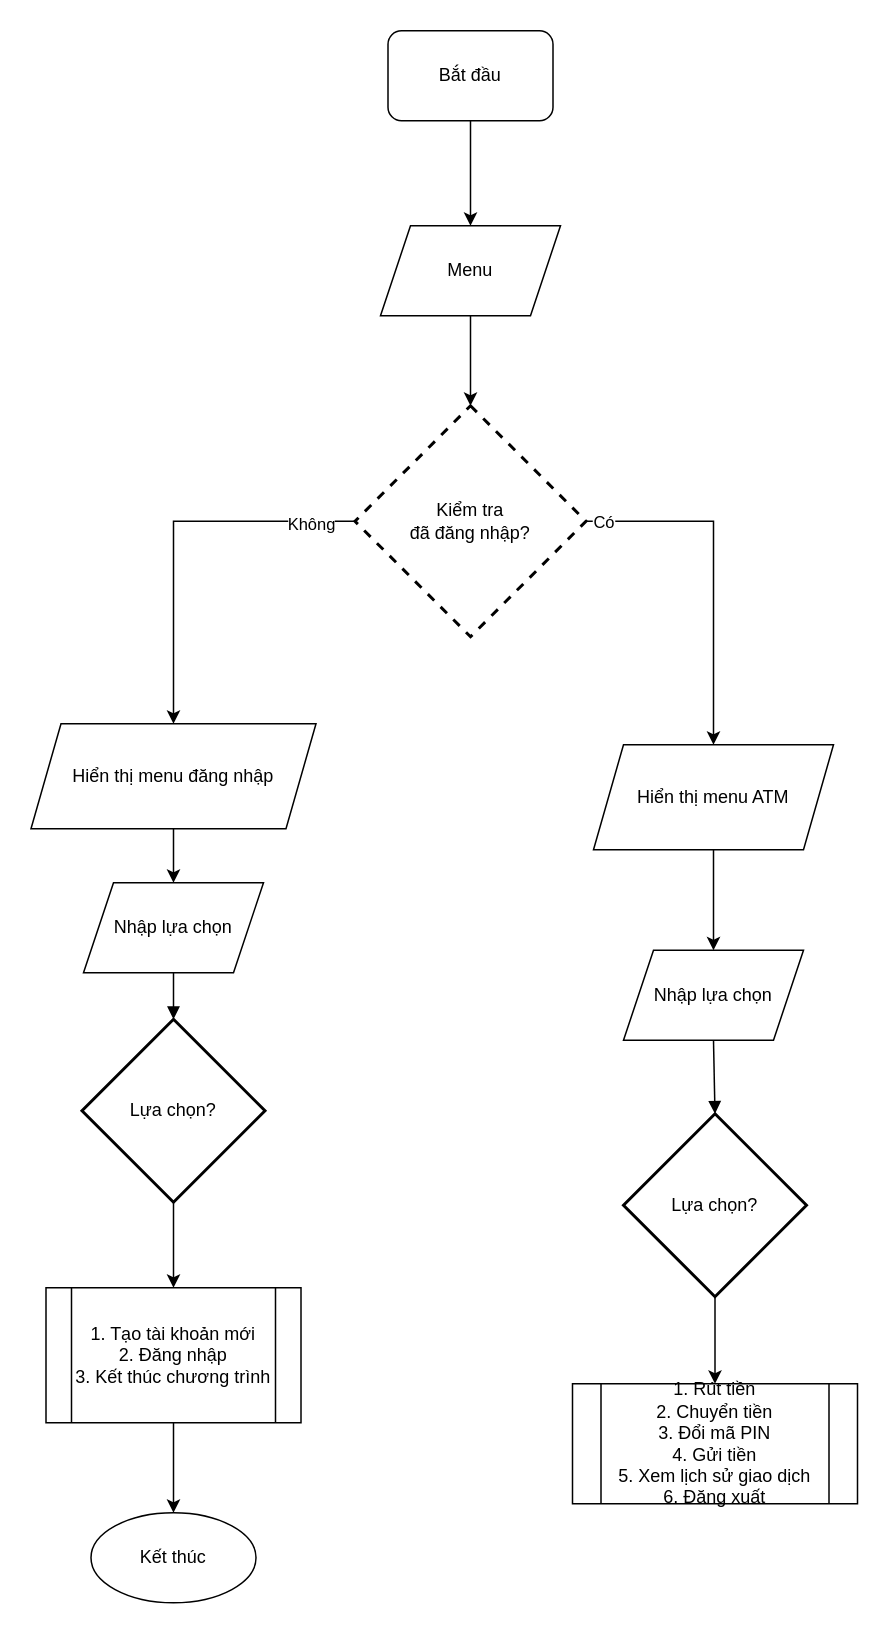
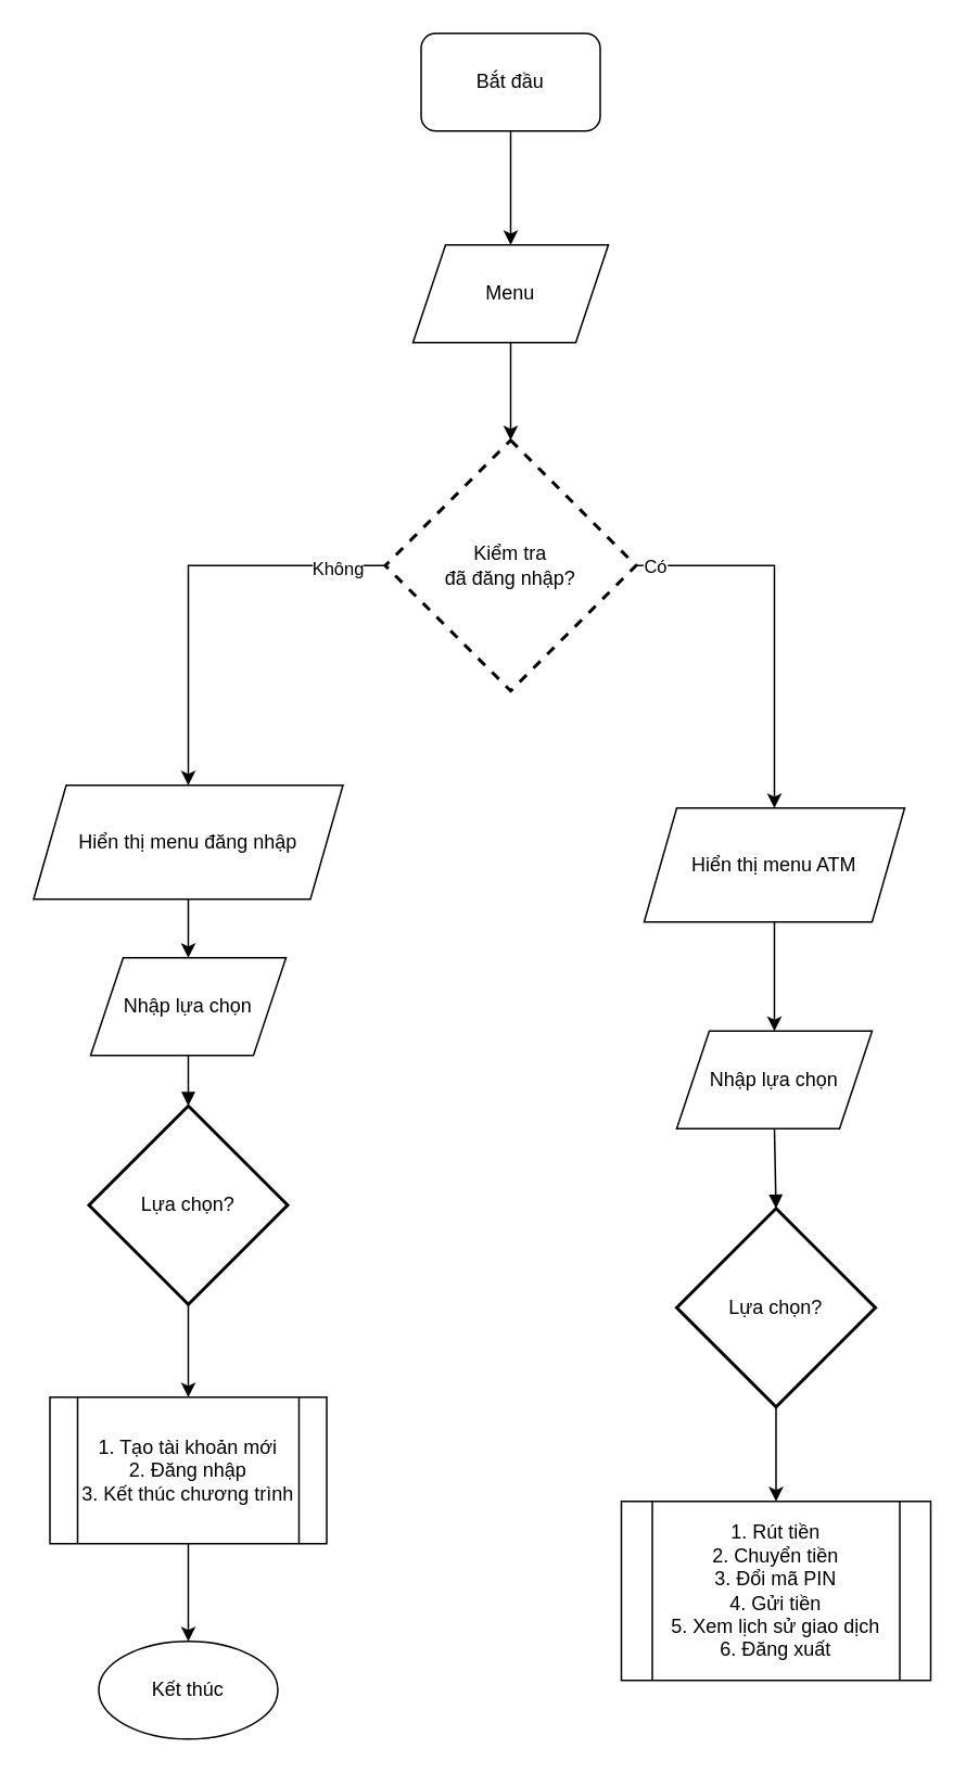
  <mxCell id="0" />
  <mxCell id="1" parent="0" />
  <mxCell id="2" style="edgeStyle=orthogonalEdgeStyle;rounded=0;orthogonalLoop=1;jettySize=auto;html=1;exitX=0;exitY=0.5;exitDx=0;exitDy=0;" parent="1" source="6" target="14" edge="1"><mxGeometry relative="1" as="geometry" /></mxCell>
  <mxCell id="3" value="Không" style="edgeLabel;html=1;align=center;verticalAlign=middle;resizable=0;points=[];" parent="2" vertex="1" connectable="0"><mxGeometry x="-0.768" y="1" relative="1" as="geometry"><mxPoint as="offset" /></mxGeometry></mxCell>
  <mxCell id="4" style="edgeStyle=orthogonalEdgeStyle;rounded=0;orthogonalLoop=1;jettySize=auto;html=1;exitX=1;exitY=0.5;exitDx=0;exitDy=0;" parent="1" source="6" target="17" edge="1"><mxGeometry relative="1" as="geometry" /></mxCell>
  <mxCell id="5" value="Có" style="edgeLabel;html=1;align=center;verticalAlign=middle;resizable=0;points=[];" parent="4" vertex="1" connectable="0"><mxGeometry x="-0.906" y="-2" relative="1" as="geometry"><mxPoint y="-2" as="offset" /></mxGeometry></mxCell>
  <mxCell id="6" value="Kiểm tra&#10;đã đăng nhập?" style="rhombus;strokeWidth=2;whiteSpace=wrap;dashed=1;" parent="1" vertex="1"><mxGeometry x="236" y="270" width="154" height="154" as="geometry" /></mxCell>
  <mxCell id="7" value="" style="edgeStyle=orthogonalEdgeStyle;rounded=0;orthogonalLoop=1;jettySize=auto;html=1;" parent="1" source="8" target="23" edge="1"><mxGeometry relative="1" as="geometry" /></mxCell>
  <mxCell id="8" value="Lựa chọn?" style="rhombus;strokeWidth=2;whiteSpace=wrap;" parent="1" vertex="1"><mxGeometry x="54" y="679" width="122" height="122" as="geometry" /></mxCell>
  <mxCell id="9" value="" style="edgeStyle=orthogonalEdgeStyle;rounded=0;orthogonalLoop=1;jettySize=auto;html=1;" parent="1" source="10" target="21" edge="1"><mxGeometry relative="1" as="geometry" /></mxCell>
  <mxCell id="10" value="Lựa chọn?" style="rhombus;strokeWidth=2;whiteSpace=wrap;" parent="1" vertex="1"><mxGeometry x="415" y="742" width="122" height="122" as="geometry" /></mxCell>
  <mxCell id="11" value="" style="curved=1;startArrow=none;endArrow=block;exitX=0.5;exitY=1;entryX=0.5;entryY=0;rounded=0;exitDx=0;exitDy=0;" parent="1" source="15" target="8" edge="1"><mxGeometry relative="1" as="geometry"><Array as="points" /><mxPoint x="115" y="636" as="sourcePoint" /></mxGeometry></mxCell>
  <mxCell id="12" value="" style="curved=1;startArrow=none;endArrow=block;exitX=0.5;exitY=1;entryX=0.5;entryY=0;rounded=0;exitDx=0;exitDy=0;" parent="1" source="18" target="10" edge="1"><mxGeometry relative="1" as="geometry"><Array as="points" /><mxPoint x="572" y="859" as="sourcePoint" /></mxGeometry></mxCell>
  <mxCell id="13" value="" style="edgeStyle=orthogonalEdgeStyle;rounded=0;orthogonalLoop=1;jettySize=auto;html=1;entryX=0.5;entryY=0;entryDx=0;entryDy=0;" parent="1" source="14" target="15" edge="1"><mxGeometry relative="1" as="geometry"><mxPoint x="115" y="588" as="targetPoint" /></mxGeometry></mxCell>
  <mxCell id="14" value="Hiển thị menu đăng nhập" style="shape=parallelogram;perimeter=parallelogramPerimeter;whiteSpace=wrap;html=1;fixedSize=1;" parent="1" vertex="1"><mxGeometry x="20" y="482" width="190" height="70" as="geometry" /></mxCell>
  <mxCell id="15" value="Nhập lựa chọn" style="shape=parallelogram;perimeter=parallelogramPerimeter;whiteSpace=wrap;html=1;fixedSize=1;" parent="1" vertex="1"><mxGeometry x="55" y="588" width="120" height="60" as="geometry" /></mxCell>
  <mxCell id="16" value="" style="edgeStyle=orthogonalEdgeStyle;rounded=0;orthogonalLoop=1;jettySize=auto;html=1;" parent="1" source="17" target="18" edge="1"><mxGeometry relative="1" as="geometry" /></mxCell>
  <mxCell id="17" value="Hiển thị menu ATM" style="shape=parallelogram;perimeter=parallelogramPerimeter;whiteSpace=wrap;html=1;fixedSize=1;" parent="1" vertex="1"><mxGeometry x="395" y="496" width="160" height="70" as="geometry" /></mxCell>
  <mxCell id="18" value="Nhập lựa chọn" style="shape=parallelogram;perimeter=parallelogramPerimeter;whiteSpace=wrap;html=1;fixedSize=1;" parent="1" vertex="1"><mxGeometry x="415" y="633" width="120" height="60" as="geometry" /></mxCell>
  <mxCell id="19" value="" style="edgeStyle=orthogonalEdgeStyle;rounded=0;orthogonalLoop=1;jettySize=auto;html=1;" edge="1" parent="1" source="20" target="26"><mxGeometry relative="1" as="geometry" /></mxCell>
  <mxCell id="20" value="Bắt đầu" style="whiteSpace=wrap;html=1;rounded=1;" parent="1" vertex="1"><mxGeometry x="258" y="20" width="110" height="60" as="geometry" /></mxCell>
- <mxCell id="21" value="1. Rút tiền&lt;div&gt;2. Chuyển tiền&lt;/div&gt;&lt;div&gt;3. Đổi mã PIN&lt;/div&gt;&lt;div&gt;4. Gửi tiền&lt;/div&gt;&lt;div&gt;5. Xem lịch sử giao dịch&lt;/div&gt;&lt;div&gt;6. Đăng xuất&lt;/div&gt;" style="shape=process;whiteSpace=wrap;html=1;backgroundOutline=1;" parent="1" vertex="1"><mxGeometry x="381" y="922" width="190" height="80" as="geometry" /></mxCell>
+ <mxCell id="21" value="1. Rút tiền&lt;div&gt;2. Chuyển tiền&lt;/div&gt;&lt;div&gt;3. Đổi mã PIN&lt;/div&gt;&lt;div&gt;4. Gửi tiền&lt;/div&gt;&lt;div&gt;5. Xem lịch sử giao dịch&lt;/div&gt;&lt;div&gt;6. Đăng xuất&lt;/div&gt;" style="shape=process;whiteSpace=wrap;html=1;backgroundOutline=1;" parent="1" vertex="1"><mxGeometry x="381" y="922" width="190" height="110" as="geometry" /></mxCell>
  <mxCell id="22" value="" style="edgeStyle=orthogonalEdgeStyle;rounded=0;orthogonalLoop=1;jettySize=auto;html=1;" parent="1" source="23" target="24" edge="1"><mxGeometry relative="1" as="geometry" /></mxCell>
  <mxCell id="23" value="1. Tạo tài khoản mới&lt;div&gt;2. Đăng nhập&lt;/div&gt;&lt;div&gt;3. Kết thúc chương trình&lt;/div&gt;" style="shape=process;whiteSpace=wrap;html=1;backgroundOutline=1;" parent="1" vertex="1"><mxGeometry x="30" y="858" width="170" height="90" as="geometry" /></mxCell>
  <mxCell id="24" value="Kết thúc" style="ellipse;whiteSpace=wrap;html=1;" parent="1" vertex="1"><mxGeometry x="60" y="1008" width="110" height="60" as="geometry" /></mxCell>
  <mxCell id="25" value="" style="edgeStyle=orthogonalEdgeStyle;rounded=0;orthogonalLoop=1;jettySize=auto;html=1;" edge="1" parent="1" source="26" target="6"><mxGeometry relative="1" as="geometry" /></mxCell>
  <mxCell id="26" value="Menu" style="shape=parallelogram;perimeter=parallelogramPerimeter;whiteSpace=wrap;html=1;fixedSize=1;" vertex="1" parent="1"><mxGeometry x="253" y="150" width="120" height="60" as="geometry" /></mxCell>
